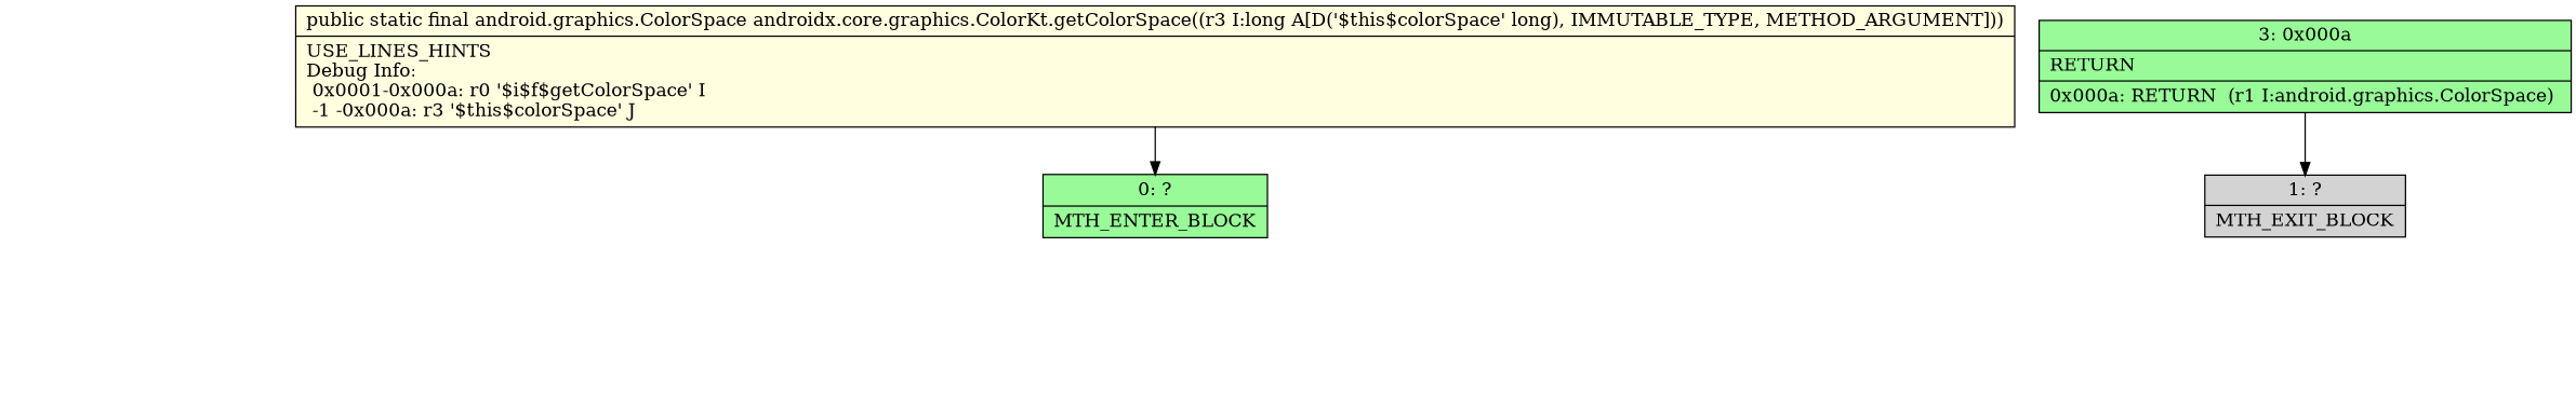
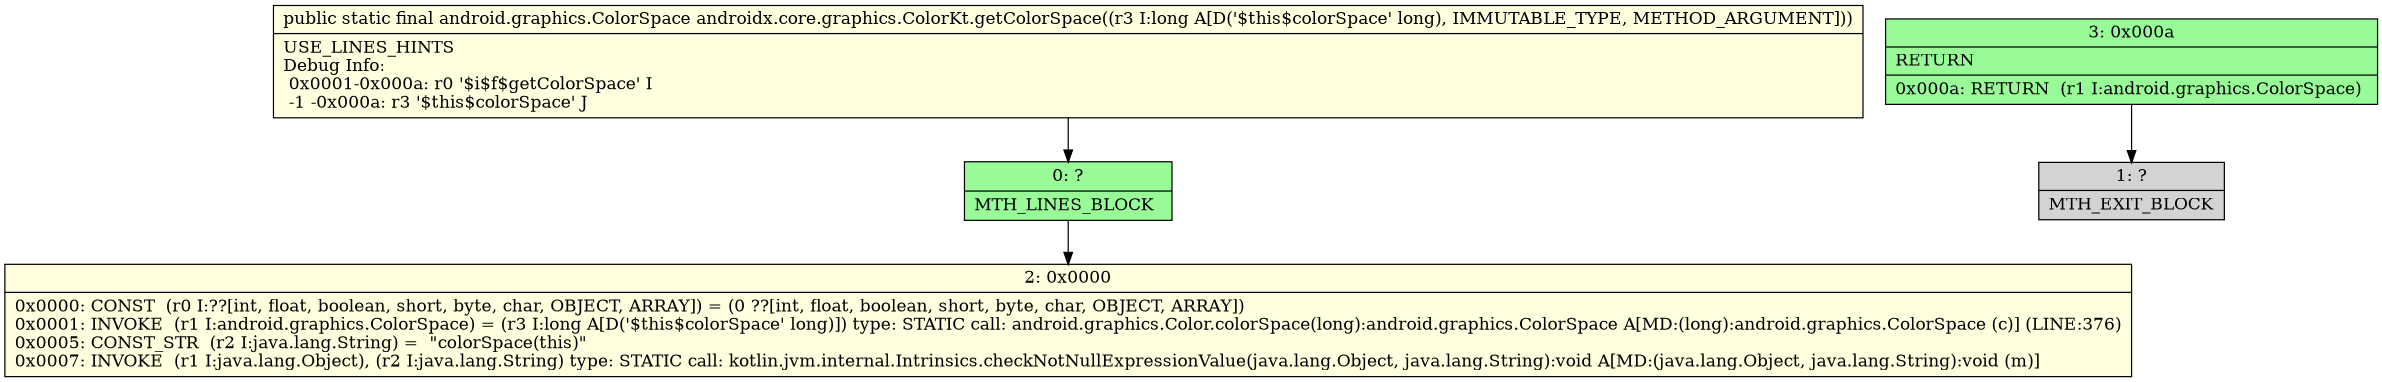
  digraph {
    node [fillcolor=palegreen shape=record style=filled]
-   n1 [label="{0\:\ ?|MTH_ENTER_BLOCK\l}"]
+   n1 [label="{0\:\ ?|MTH_LINES_BLOCK\l}"]
+   n2 [fillcolor=lightyellow label="{2\:\ 0x0000|0x0000: CONST  (r0 I:??[int, float, boolean, short, byte, char, OBJECT, ARRAY]) = (0 ??[int, float, boolean, short, byte, char, OBJECT, ARRAY]) \l0x0001: INVOKE  (r1 I:android.graphics.ColorSpace) = (r3 I:long A[D('$this$colorSpace' long)]) type: STATIC call: android.graphics.Color.colorSpace(long):android.graphics.ColorSpace A[MD:(long):android.graphics.ColorSpace (c)] (LINE:376)\l0x0005: CONST_STR  (r2 I:java.lang.String) =  \"colorSpace(this)\" \l0x0007: INVOKE  (r1 I:java.lang.Object), (r2 I:java.lang.String) type: STATIC call: kotlin.jvm.internal.Intrinsics.checkNotNullExpressionValue(java.lang.Object, java.lang.String):void A[MD:(java.lang.Object, java.lang.String):void (m)]\l}"]
    n3 [label="{3\:\ 0x000a|RETURN\l|0x000a: RETURN  (r1 I:android.graphics.ColorSpace) \l}"]
    n4 [fillcolor=lightgrey label="{1\:\ ?|MTH_EXIT_BLOCK\l}"]
    n5 [fillcolor=lightyellow label="{public static final android.graphics.ColorSpace androidx.core.graphics.ColorKt.getColorSpace((r3 I:long A[D('$this$colorSpace' long), IMMUTABLE_TYPE, METHOD_ARGUMENT]))  | USE_LINES_HINTS\lDebug Info:\l  0x0001\-0x000a: r0 '$i$f$getColorSpace' I\l  \-1 \-0x000a: r3 '$this$colorSpace' J\l}"]
+   n1 -> n2
    n3 -> n4
    n5 -> n1
  }
